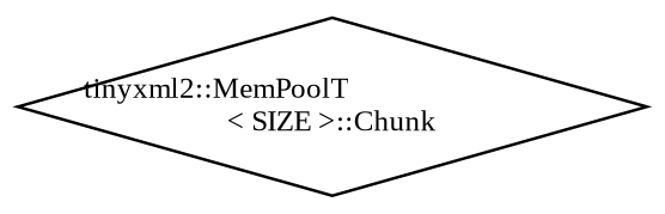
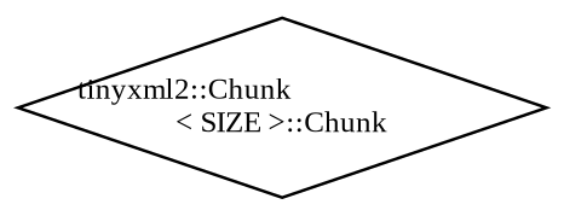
  digraph {
    rankdir=LR
    fontname="Liberation Serif"
-   n1 [color=black fillcolor=white fontname="Liberation Serif" fontsize=10 height=0.2 label="tinyxml2::MemPoolT\l\< SIZE \>::Chunk" shape=diamond style=filled width=0.4]
+   n1 [color=black fillcolor=white fontname="Liberation Serif" fontsize=10 height=0.2 label="tinyxml2::Chunk\l\< SIZE \>::Chunk" shape=diamond style=filled width=0.4]
  }
